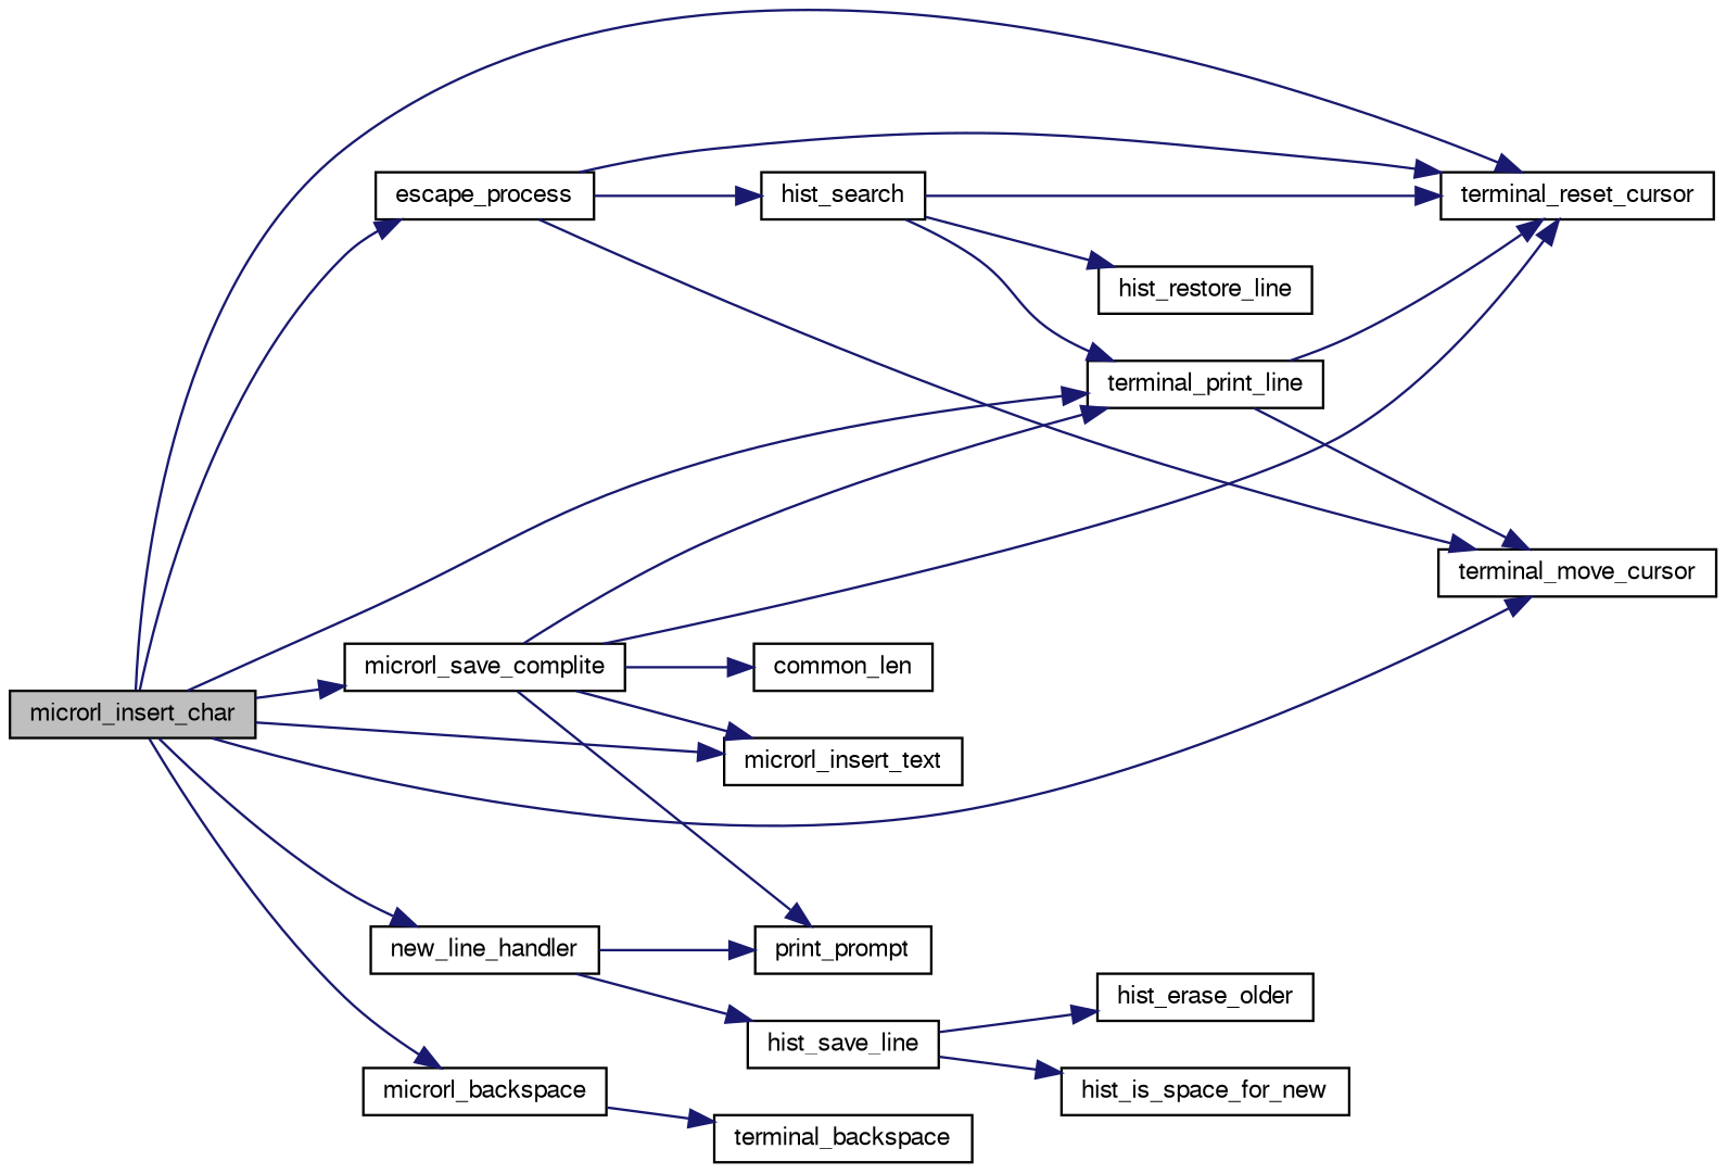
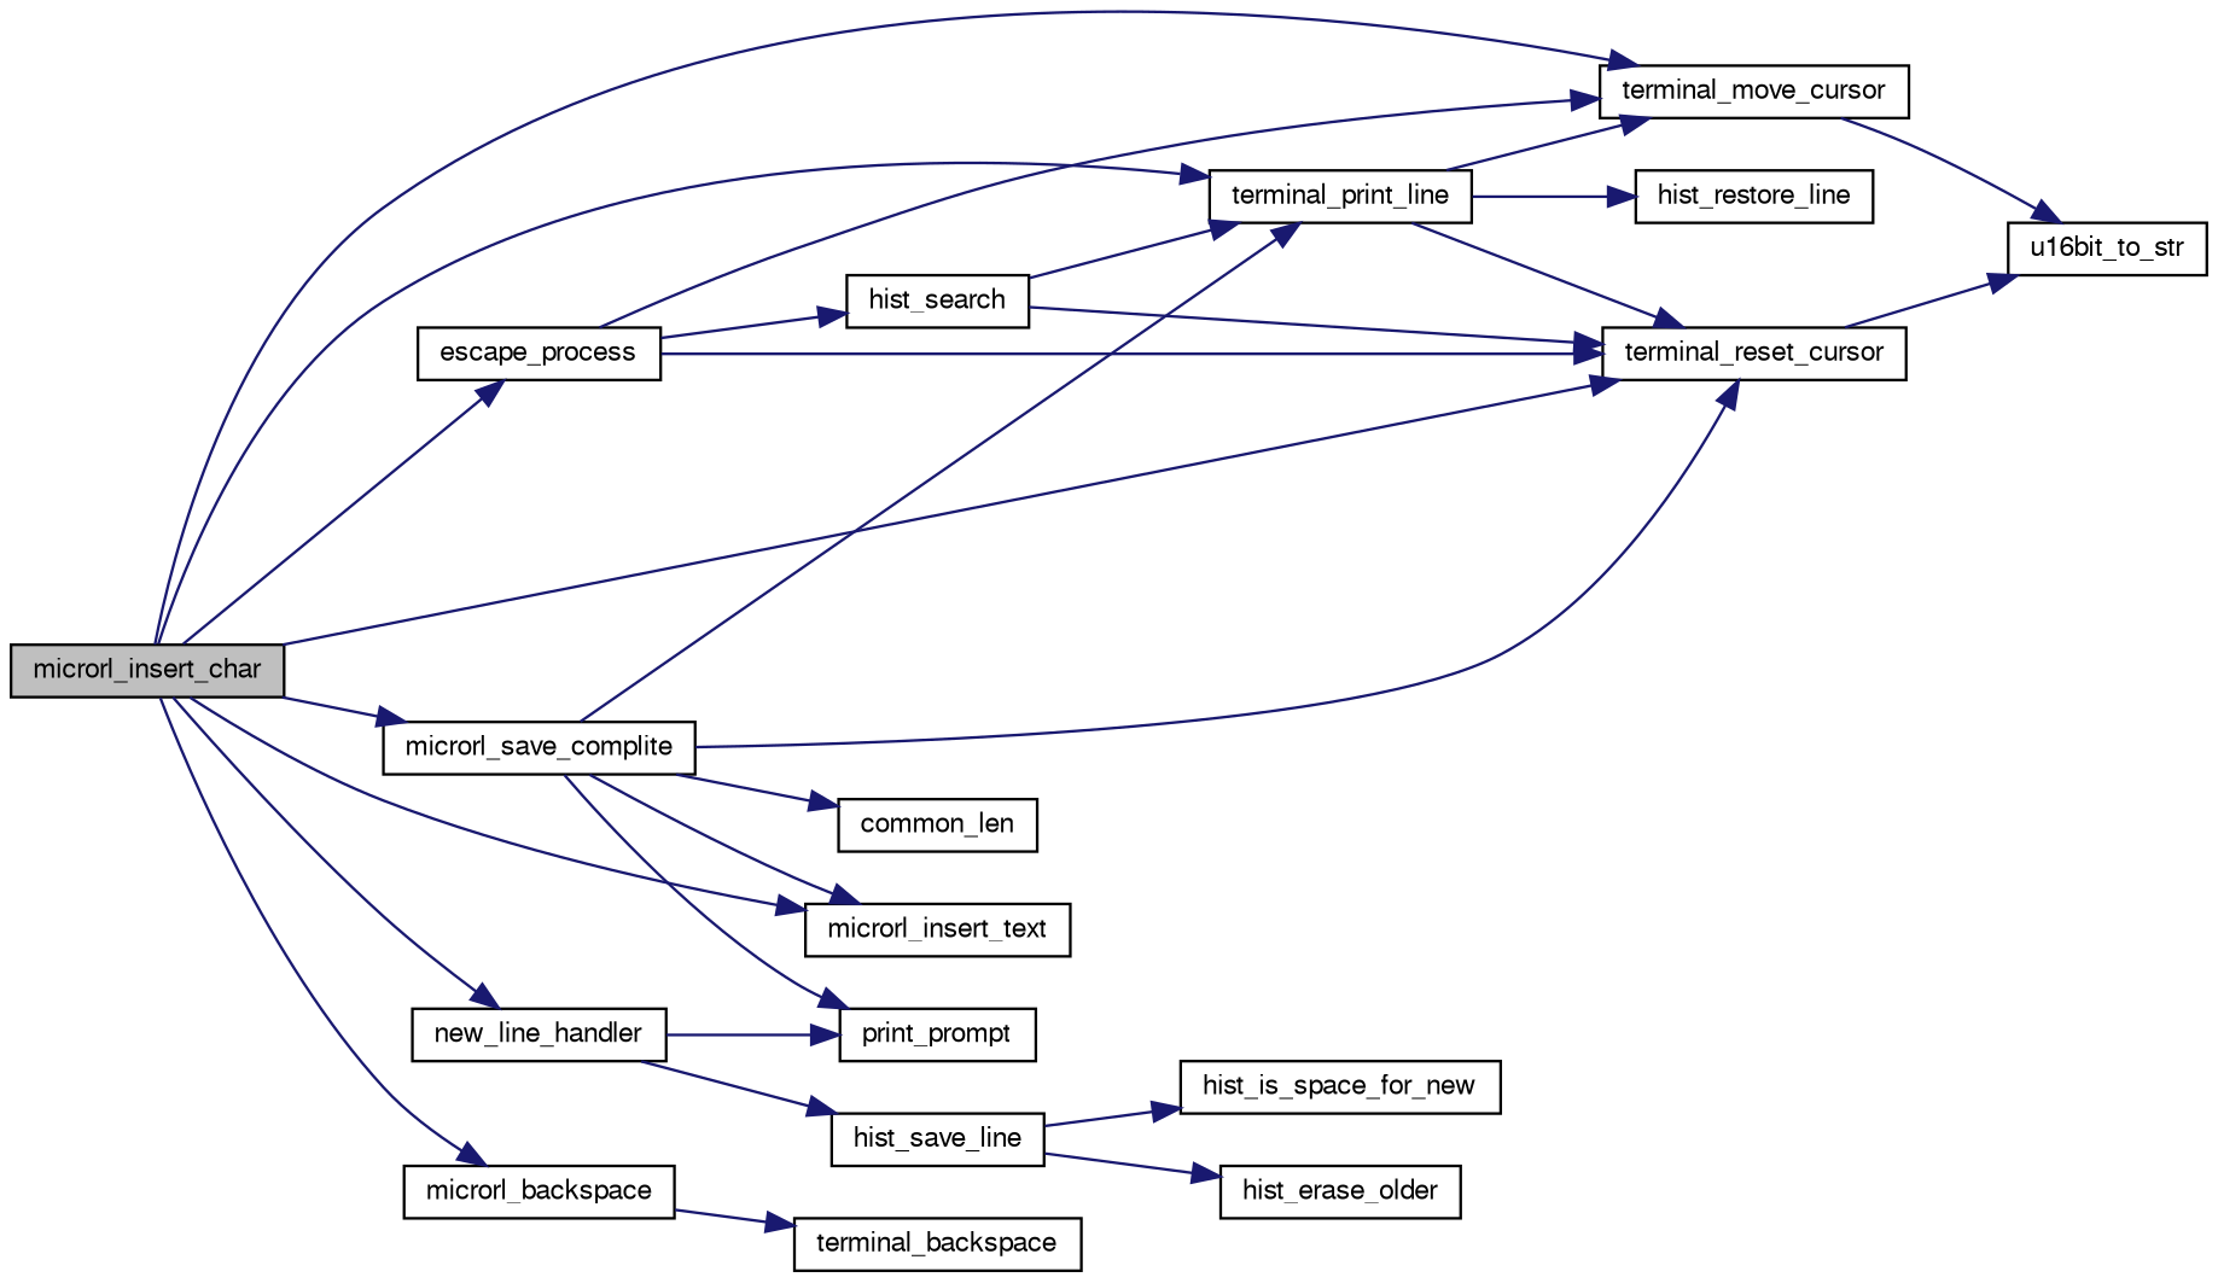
  digraph {
    rankdir=LR
    node [color=black fillcolor=white fontname=FreeSans fontsize=10 shape=record style=filled]
    edge [color=midnightblue fontname=FreeSans fontsize=10 labelfontname=FreeSans labelfontsize=10 style=solid]
    n1 [fillcolor=grey75 fontcolor=black height=0.2 label=microrl_insert_char width=0.4]
    n2 [height=0.2 label=escape_process width=0.4]
    n3 [height=0.2 label=terminal_print_line width=0.4]
    n4 [height=0.2 label=terminal_reset_cursor width=0.4]
    n5 [height=0.2 label=terminal_move_cursor width=0.4]
    n6 [height=0.2 label=microrl_backspace width=0.4]
    n7 [height=0.2 label=microrl_save_complite width=0.4]
    n8 [height=0.2 label=microrl_insert_text width=0.4]
    n9 [height=0.2 label=new_line_handler width=0.4]
    n10 [height=0.2 label=hist_search width=0.4]
    n11 [height=0.2 label=hist_restore_line width=0.4]
+   n12 [height=0.2 label=u16bit_to_str width=0.4]
    n13 [height=0.2 label=terminal_backspace width=0.4]
    n14 [height=0.2 label=common_len width=0.4]
    n15 [height=0.2 label=print_prompt width=0.4]
    n16 [height=0.2 label=hist_save_line width=0.4]
    n17 [height=0.2 label=hist_erase_older width=0.4]
    n18 [height=0.2 label=hist_is_space_for_new width=0.4]
    n1 -> n2
    n1 -> n3
    n1 -> n4
    n1 -> n5
    n1 -> n6
    n1 -> n7
    n1 -> n8
    n1 -> n9
    n2 -> n4
    n2 -> n5
    n2 -> n10
    n3 -> n4
    n3 -> n5
+   n4 -> n12
+   n5 -> n12
    n6 -> n13
    n7 -> n3
    n7 -> n4
    n7 -> n8
    n7 -> n14
    n7 -> n15
    n9 -> n15
    n9 -> n16
    n10 -> n3
    n10 -> n4
-   n10 -> n11
+   n3 -> n11
    n16 -> n17
    n16 -> n18
  }
